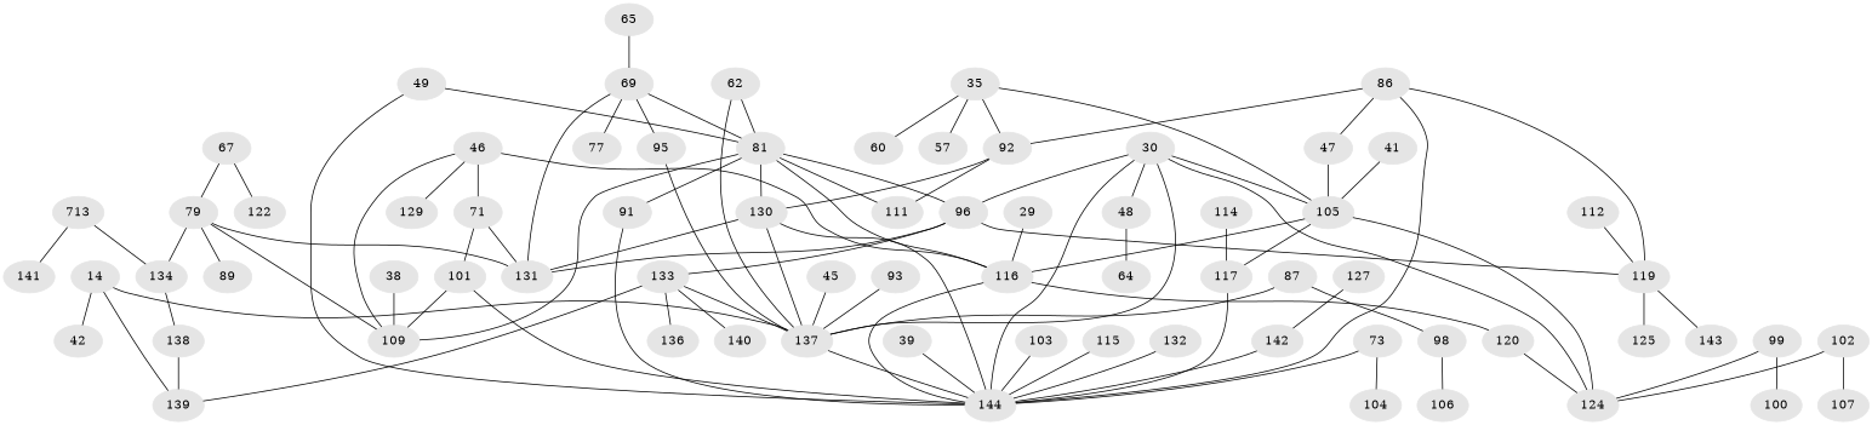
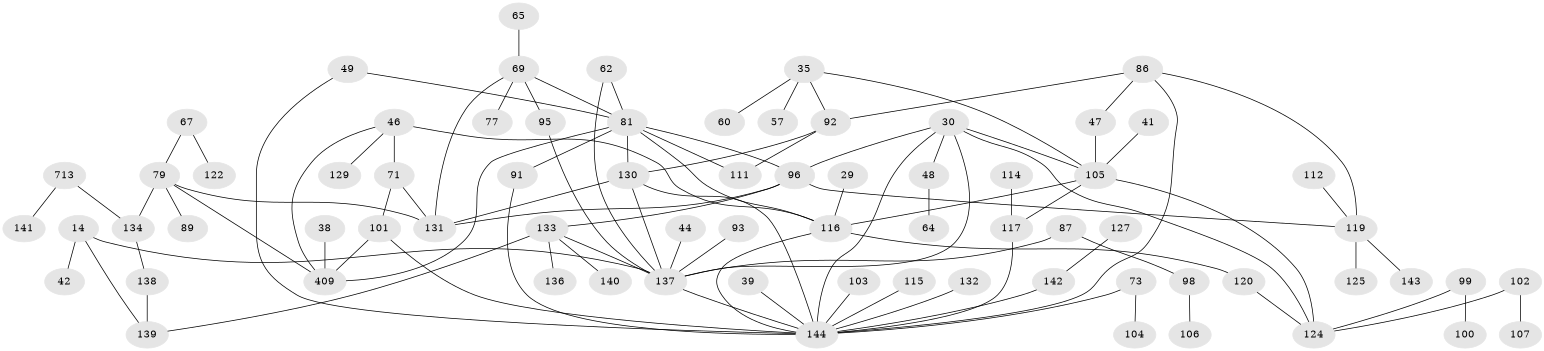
  graph {
    node [color=gray90 style=filled]
    14
    42
    137 [super="+18+6"]
    139
    144 [super="+23+19+33+97+135"]
    116 [super="+15"]
    120
    29
    30 [super="+11"]
    48
    96 [super="+12+28"]
    105 [super="+20+8+72+37"]
    124 [super="+24+63"]
    64
    131 [super="+110+118"]
    119 [super="+45+58"]
    133 [super="+5"]
    117 [super="+108"]
    35
    57
    60
    92
    111
    130 [super="+78+94+83+126"]
-   109 [super="+32+10+16"]
+   109 [super="+32+10+16" label=409]
    38
    39
    41
-   44 [label=45]
+   44
    46 [super="+43"]
    71 [super="+54"]
    129
    101
    47
    81 [super="+31+9+76"]
    91
    49
    62
    69 [super="+52"]
    77
    95 [super="+75"]
    65
    79 [super="+36"]
    89
    134 [super="+128+123"]
    67
    122
    73
    104
    138
    86 [super="+27"]
    125
    143
    87
    98
    106
    93
    136
    140
    99
    100
    102
    107
    103
    112
    n66 [label=713]
    141
    114
    115
    142 [super="+55+90+84"]
    127
    132
    14 -- 42
    14 -- 137 [weight=2]
    14 -- 139
    137 -- 144
    116 -- 144 [weight=3]
    116 -- 120
    120 -- 124 [weight=2]
    29 -- 116
    30 -- 137 [weight=2]
    30 -- 144
    30 -- 48
    30 -- 96 [weight=2]
    30 -- 105
    30 -- 124
    48 -- 64
    96 -- 131
    96 -- 119
    96 -- 133
    105 -- 116 [weight=2]
    105 -- 124
    105 -- 117 [weight=3]
    119 -- 125
    119 -- 143
    133 -- 137
    133 -- 139
    133 -- 136
    133 -- 140
    117 -- 144 [weight=2]
    35 -- 105
    35 -- 57
    35 -- 60
    35 -- 92
    92 -- 111
    92 -- 130
    130 -- 137
    130 -- 144
    130 -- 131
    38 -- 109
    39 -- 144
    41 -- 105
    44 -- 137
    46 -- 116
    46 -- 109
    46 -- 71 [weight=2]
    46 -- 129
    71 -- 131
    71 -- 101
    101 -- 144
    101 -- 109
    47 -- 105
    81 -- 116 [weight=2]
    81 -- 96
    81 -- 111
    81 -- 130
    81 -- 109
    81 -- 91
    91 -- 144
    49 -- 144
    49 -- 81
    62 -- 137
    62 -- 81
    69 -- 131
    69 -- 81
    69 -- 77
    69 -- 95
    95 -- 137
    65 -- 69
    79 -- 131
    79 -- 109
    79 -- 89
    79 -- 134
    134 -- 138
    67 -- 79
    67 -- 122
    73 -- 144
    73 -- 104
    138 -- 139
    86 -- 144
    86 -- 119
    86 -- 92
    86 -- 47
    87 -- 137
    87 -- 98
    98 -- 106
    93 -- 137
    99 -- 124 [weight=2]
    99 -- 100
    102 -- 124
    102 -- 107
    103 -- 144
    112 -- 119
    n66 -- 134
    n66 -- 141
    114 -- 117
    115 -- 144
    142 -- 144 [weight=2]
    127 -- 142
    132 -- 144
  }
